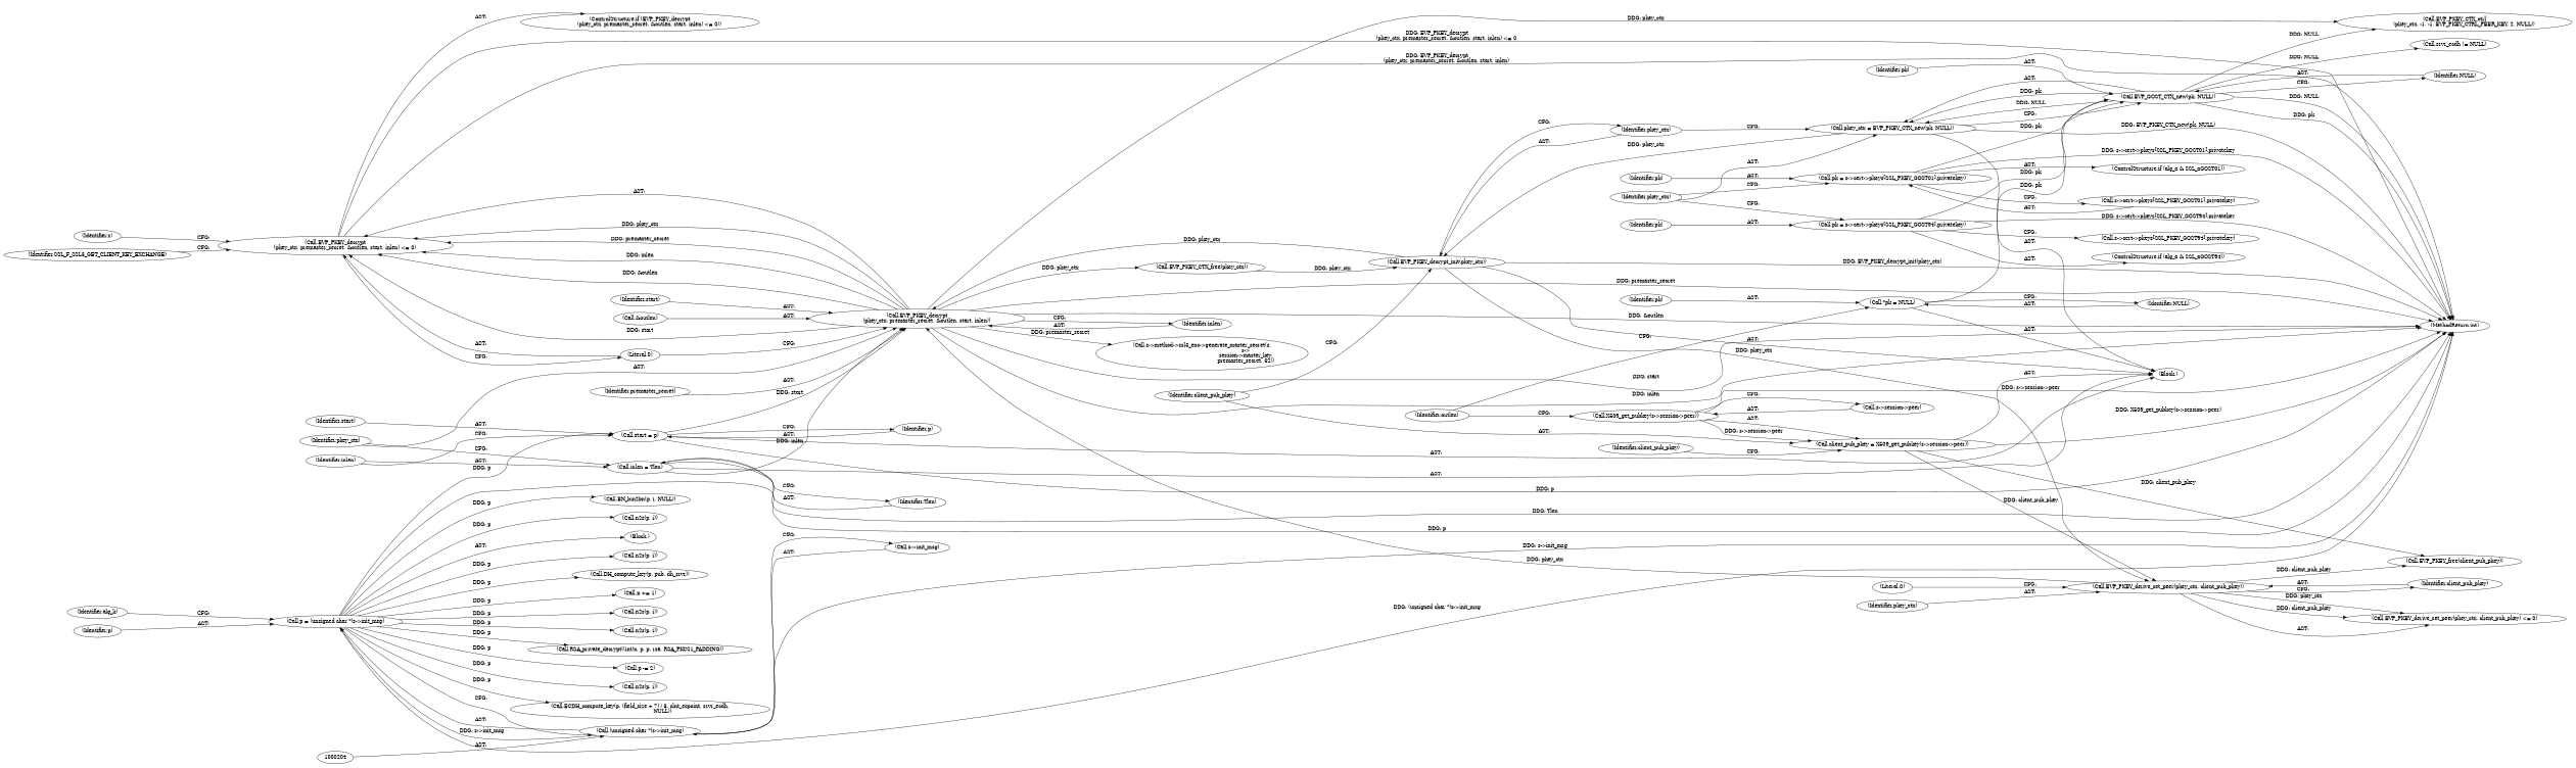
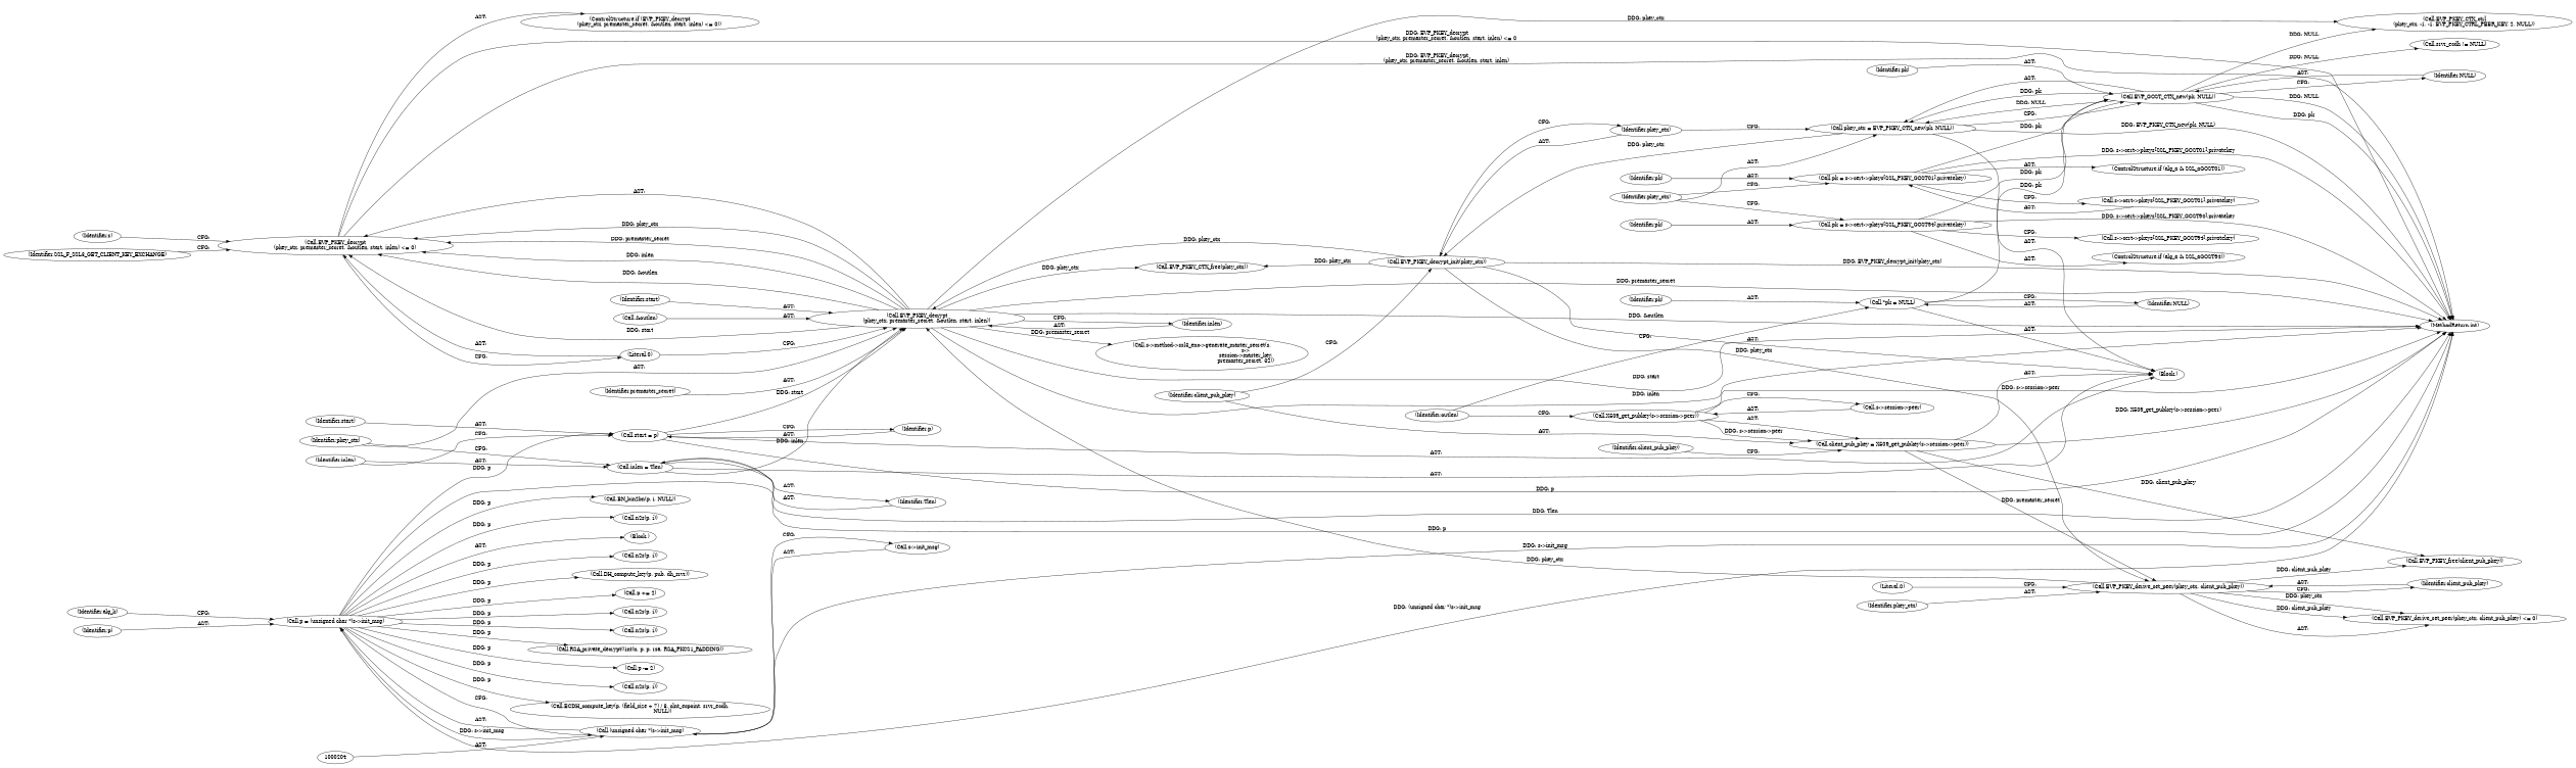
  digraph {
    rankdir=LR
    n1 [label="(Call,EVP_PKEY_decrypt\n            (pkey_ctx, premaster_secret, &outlen, start, inlen) <= 0)"]
    n2 [label="(Literal,0)"]
    n3 [label="(ControlStructure,if (EVP_PKEY_decrypt\n            (pkey_ctx, premaster_secret, &outlen, start, inlen) <= 0))"]
    n4 [label="(MethodReturn,int)"]
    n5 [label="(Call,EVP_PKEY_decrypt\n            (pkey_ctx, premaster_secret, &outlen, start, inlen))"]
    n6 [label="(Call,EVP_PKEY_CTX_free(pkey_ctx))"]
    n7 [label="(Identifier,inlen)"]
    n8 [label="(Call,s->method->ssl3_enc->generate_master_secret(s,\n                                                        s->\n                                                        session->master_key,\n                                                        premaster_secret, 32))"]
    n9 [label="(Call,EVP_PKEY_CTX_ctrl\n            (pkey_ctx, -1, -1, EVP_PKEY_CTRL_PEER_KEY, 2, NULL))"]
    n10 [label="(Call,EVP_PKEY_decrypt_init(pkey_ctx))"]
    n11 [label="(Call,EVP_PKEY_derive_set_peer(pkey_ctx, client_pub_pkey))"]
    n12 [label="(Identifier,pkey_ctx)"]
    n13 [label="(Block,)"]
    n14 [label="(Call,EVP_PKEY_free(client_pub_pkey))"]
    n15 [label="(Call,EVP_PKEY_derive_set_peer(pkey_ctx, client_pub_pkey) <= 0)"]
    n16 [label="(Identifier,client_pub_pkey)"]
    n17 [label="(Call,pkey_ctx = EVP_PKEY_CTX_new(pk, NULL))"]
    n18 [label="(Call,EVP_GOST_CTX_new(pk, NULL))"]
    n19 [label="(Identifier,NULL)"]
    n20 [label="(Call,srvr_ecdh != NULL)"]
    n21 [label="(Call,pk = s->cert->pkeys[SSL_PKEY_GOST01].privatekey)"]
    n22 [label="(Call,s->cert->pkeys[SSL_PKEY_GOST01].privatekey)"]
    n23 [label="(ControlStructure,if (alg_a & SSL_aGOST01))"]
    n24 [label="(Call,*pk = NULL)"]
    n25 [label="(Identifier,NULL)"]
    n26 [label="(Call,pk = s->cert->pkeys[SSL_PKEY_GOST94].privatekey)"]
    n27 [label="(Call,s->cert->pkeys[SSL_PKEY_GOST94].privatekey)"]
    n28 [label="(ControlStructure,if (alg_a & SSL_aGOST94))"]
    n29 [label="(Call,client_pub_pkey = X509_get_pubkey(s->session->peer))"]
    n30 [label="(Call,X509_get_pubkey(s->session->peer))"]
    n31 [label="(Call,s->session->peer)"]
    n32 [label="(Call,start = p)"]
    n33 [label="(Identifier,p)"]
    n34 [label="(Call,p = (unsigned char *)s->init_msg)"]
    n35 [label="(Call,(unsigned char *)s->init_msg)"]
    n36 [label="(Call,n2s(p, i))"]
    n37 [label="(Block,)"]
    n38 [label="(Call,n2s(p, i))"]
    n39 [label="(Call,DH_compute_key(p, pub, dh_srvr))"]
-   n40 [label="(Call,p += 1)"]
+   n40 [label="(Call,p += 2)"]
    n41 [label="(Call,n2s(p, i))"]
    n42 [label="(Call,n2s(p, i))"]
    n43 [label="(Call,RSA_private_decrypt((int)n, p, p, rsa, RSA_PKCS1_PADDING))"]
    n44 [label="(Call,p -= 2)"]
    n45 [label="(Call,n2s(p, i))"]
    n46 [label="(Call,ECDH_compute_key(p, (field_size + 7) / 8, clnt_ecpoint, srvr_ecdh,\n                             NULL))"]
    n47 [label="(Call,BN_bin2bn(p, i, NULL))"]
    n48 [label="(Call,s->init_msg)"]
    n49 [label="(Call,inlen = Tlen)"]
    n50 [label="(Identifier,Tlen)"]
    n51 [label="(Identifier,client_pub_pkey)"]
    n52 [label="(Identifier,s)"]
    n53 [label="(Identifier,pkey_ctx)"]
    n54 [label="(Identifier,pkey_ctx)"]
    n55 [label="(Identifier,client_pub_pkey)"]
    n56 [label="(Identifier,start)"]
    n57 [label="(Call,&outlen)"]
    n58 [label="(Literal,0)"]
    n59 [label="(Identifier,start)"]
    n60 [label="(Identifier,pkey_ctx)"]
    n61 [label="(Identifier,premaster_secret)"]
    n62 [label="(Identifier,alg_k)"]
    n63 [label="(Identifier,pk)"]
    n64 [label="(Identifier,pk)"]
    n65 [label="(Identifier,outlen)"]
    n66 [label="(Identifier,pk)"]
    n67 [label="(Identifier,p)"]
    n68 [label="(Identifier,inlen)"]
    n69 [label="(Identifier,SSL_F_SSL3_GET_CLIENT_KEY_EXCHANGE)"]
    n70 [label="(Identifier,pk)"]
    1000204
    n1 -> n2 [label="CFG: "]
    n1 -> n3 [label="AST: "]
    n1 -> n4 [label="DDG: EVP_PKEY_decrypt\n            (pkey_ctx, premaster_secret, &outlen, start, inlen) <= 0"]
    n1 -> n4 [label="DDG: EVP_PKEY_decrypt\n            (pkey_ctx, premaster_secret, &outlen, start, inlen)"]
    n2 -> n1 [label="AST: "]
    n2 -> n5 [label="CFG: "]
    n5 -> n1 [label="AST: "]
    n5 -> n1 [label="DDG: pkey_ctx"]
    n5 -> n1 [label="DDG: premaster_secret"]
    n5 -> n1 [label="DDG: inlen"]
    n5 -> n1 [label="DDG: &outlen"]
    n5 -> n1 [label="DDG: start"]
    n5 -> n4 [label="DDG: premaster_secret"]
    n5 -> n4 [label="DDG: &outlen"]
    n5 -> n4 [label="DDG: start"]
    n5 -> n4 [label="DDG: inlen"]
    n5 -> n6 [label="DDG: pkey_ctx"]
    n5 -> n7 [label="CFG: "]
    n5 -> n8 [label="DDG: premaster_secret"]
    n5 -> n9 [label="DDG: pkey_ctx"]
    n7 -> n5 [label="AST: "]
    n10 -> n4 [label="DDG: EVP_PKEY_decrypt_init(pkey_ctx)"]
    n10 -> n5 [label="DDG: pkey_ctx"]
-   n6 -> n10 [label="DDG: pkey_ctx"]
+   n10 -> n6 [label="DDG: pkey_ctx"]
    n10 -> n11 [label="DDG: pkey_ctx"]
    n10 -> n12 [label="CFG: "]
    n10 -> n13 [label="AST: "]
    n11 -> n5 [label="DDG: pkey_ctx"]
    n11 -> n14 [label="DDG: client_pub_pkey"]
    n11 -> n15 [label="AST: "]
    n11 -> n15 [label="DDG: pkey_ctx"]
    n11 -> n15 [label="DDG: client_pub_pkey"]
    n11 -> n16 [label="CFG: "]
    n12 -> n10 [label="AST: "]
    n12 -> n17 [label="CFG: "]
    n16 -> n11 [label="AST: "]
    n17 -> n4 [label="DDG: EVP_PKEY_CTX_new(pk, NULL)"]
    n17 -> n10 [label="DDG: pkey_ctx"]
    n17 -> n13 [label="AST: "]
    n17 -> n18 [label="CFG: "]
    n18 -> n4 [label="DDG: NULL"]
    n18 -> n4 [label="DDG: pk"]
    n18 -> n9 [label="DDG: NULL"]
    n18 -> n17 [label="AST: "]
    n18 -> n17 [label="DDG: pk"]
    n18 -> n17 [label="DDG: NULL"]
    n18 -> n19 [label="CFG: "]
    n18 -> n20 [label="DDG: NULL"]
    n19 -> n18 [label="AST: "]
    n21 -> n4 [label="DDG: s->cert->pkeys[SSL_PKEY_GOST01].privatekey"]
    n21 -> n18 [label="DDG: pk"]
    n21 -> n22 [label="CFG: "]
    n21 -> n23 [label="AST: "]
    n22 -> n21 [label="AST: "]
    n24 -> n13 [label="AST: "]
    n24 -> n18 [label="DDG: pk"]
    n24 -> n25 [label="CFG: "]
    n25 -> n24 [label="AST: "]
    n26 -> n4 [label="DDG: s->cert->pkeys[SSL_PKEY_GOST94].privatekey"]
    n26 -> n18 [label="DDG: pk"]
    n26 -> n27 [label="CFG: "]
    n26 -> n28 [label="AST: "]
    n29 -> n4 [label="DDG: X509_get_pubkey(s->session->peer)"]
-   n29 -> n11 [label="DDG: client_pub_pkey"]
+   n29 -> n11 [label="DDG: premaster_secret"]
    n29 -> n13 [label="AST: "]
    n29 -> n14 [label="DDG: client_pub_pkey"]
    n30 -> n4 [label="DDG: s->session->peer"]
    n30 -> n29 [label="AST: "]
    n30 -> n29 [label="DDG: s->session->peer"]
    n30 -> n31 [label="CFG: "]
    n31 -> n30 [label="AST: "]
    n32 -> n4 [label="DDG: p"]
    n32 -> n5 [label="DDG: start"]
    n32 -> n13 [label="AST: "]
    n32 -> n33 [label="CFG: "]
    n33 -> n32 [label="AST: "]
    n34 -> n4 [label="DDG: (unsigned char *)s->init_msg"]
    n34 -> n4 [label="DDG: p"]
    n34 -> n32 [label="DDG: p"]
    n34 -> n35 [label="CFG: "]
    n34 -> n36 [label="DDG: p"]
    n34 -> n37 [label="AST: "]
    n34 -> n38 [label="DDG: p"]
    n34 -> n39 [label="DDG: p"]
    n34 -> n40 [label="DDG: p"]
    n34 -> n41 [label="DDG: p"]
    n34 -> n42 [label="DDG: p"]
    n34 -> n43 [label="DDG: p"]
    n34 -> n44 [label="DDG: p"]
    n34 -> n45 [label="DDG: p"]
    n34 -> n46 [label="DDG: p"]
    n34 -> n47 [label="DDG: p"]
    n35 -> n4 [label="DDG: s->init_msg"]
    n35 -> n34 [label="AST: "]
    n35 -> n34 [label="DDG: s->init_msg"]
    n35 -> n48 [label="CFG: "]
    n48 -> n35 [label="AST: "]
    n49 -> n4 [label="DDG: Tlen"]
    n49 -> n5 [label="DDG: inlen"]
    n49 -> n13 [label="AST: "]
-   n49 -> n50 [label="CFG: "]
+   n49 -> n50 [label="AST: "]
    n50 -> n49 [label="AST: "]
    n51 -> n10 [label="CFG: "]
    n51 -> n29 [label="AST: "]
    n52 -> n1 [label="CFG: "]
    n53 -> n17 [label="AST: "]
    n53 -> n21 [label="CFG: "]
    n53 -> n26 [label="CFG: "]
    n54 -> n11 [label="AST: "]
    n55 -> n29 [label="CFG: "]
    n56 -> n5 [label="AST: "]
    n57 -> n5 [label="AST: "]
    n58 -> n11 [label="CFG: "]
    n59 -> n32 [label="AST: "]
    n60 -> n5 [label="AST: "]
    n60 -> n49 [label="CFG: "]
    n61 -> n5 [label="AST: "]
    n62 -> n34 [label="CFG: "]
    n63 -> n18 [label="AST: "]
    n64 -> n24 [label="AST: "]
    n65 -> n24 [label="CFG: "]
    n65 -> n30 [label="CFG: "]
    n66 -> n26 [label="AST: "]
    n67 -> n34 [label="AST: "]
    n68 -> n32 [label="CFG: "]
    n68 -> n49 [label="AST: "]
    n69 -> n1 [label="CFG: "]
    n70 -> n21 [label="AST: "]
    1000204 -> n35 [label="AST: "]
  }
